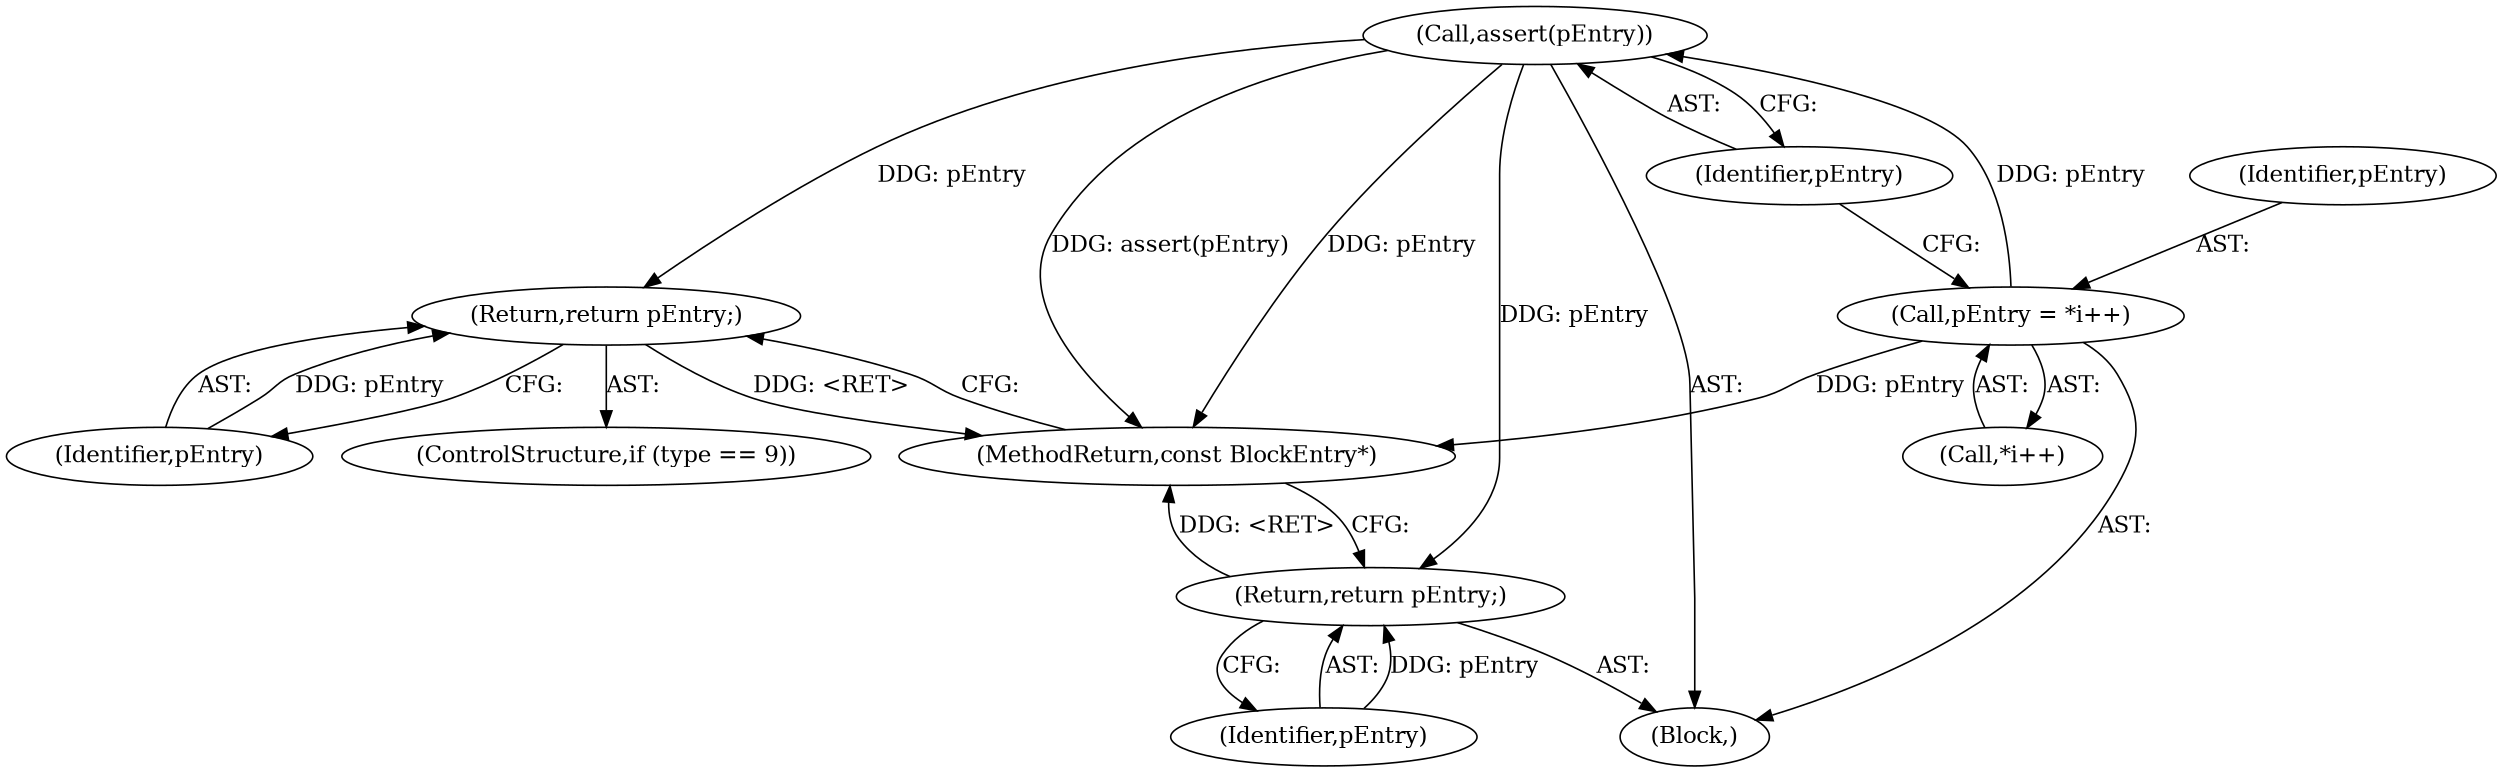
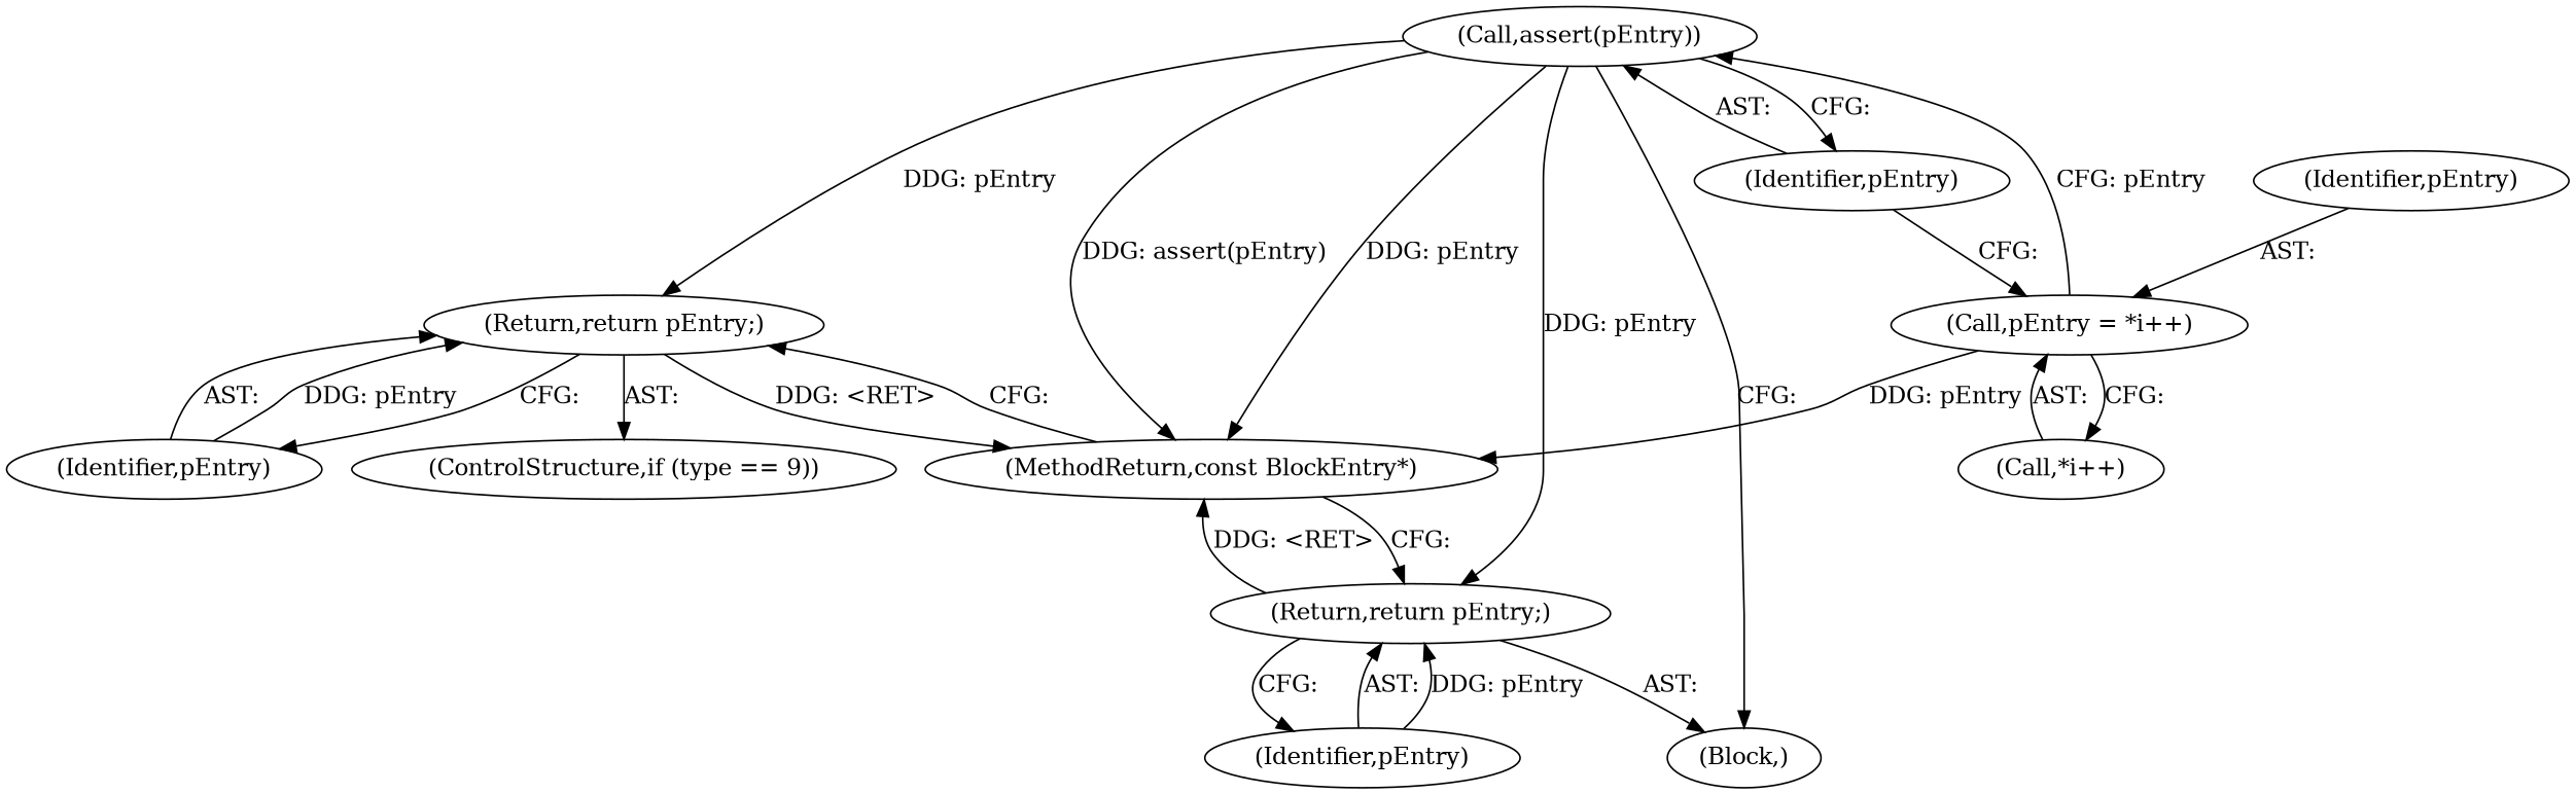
  digraph {
    n1 [label="(Call,assert(pEntry))"]
    n2 [label="(Return,return pEntry;)"]
    n3 [label="(Return,return pEntry;)"]
    n4 [label="(MethodReturn,const BlockEntry*)"]
    n5 [label="(Block,)"]
    n6 [label="(Identifier,pEntry)"]
    n7 [label="(ControlStructure,if (type == 9))"]
    n8 [label="(Identifier,pEntry)"]
    n9 [label="(Identifier,pEntry)"]
    n10 [label="(Call,pEntry = *i++)"]
    n11 [label="(Call,*i++)"]
    n12 [label="(Identifier,pEntry)"]
    n1 -> n2 [label="DDG: pEntry"]
    n1 -> n3 [label="DDG: pEntry"]
    n1 -> n4 [label="DDG: assert(pEntry)"]
    n1 -> n4 [label="DDG: pEntry"]
-   n1 -> n5 [label="AST: "]
+   n1 -> n5 [label="CFG: "]
    n1 -> n6 [label="CFG: "]
    n2 -> n4 [label="DDG: <RET>"]
    n2 -> n7 [label="AST: "]
    n2 -> n8 [label="CFG: "]
    n3 -> n4 [label="DDG: <RET>"]
    n3 -> n5 [label="AST: "]
    n3 -> n9 [label="CFG: "]
    n4 -> n2 [label="CFG: "]
    n4 -> n3 [label="CFG: "]
    n6 -> n1 [label="AST: "]
    n6 -> n10 [label="CFG: "]
    n8 -> n2 [label="AST: "]
    n8 -> n2 [label="DDG: pEntry"]
    n9 -> n3 [label="AST: "]
    n9 -> n3 [label="DDG: pEntry"]
-   n10 -> n1 [label="DDG: pEntry"]
+   n10 -> n1 [label="CFG: pEntry"]
    n10 -> n4 [label="DDG: pEntry"]
-   n10 -> n5 [label="AST: "]
-   n10 -> n11 [label="AST: "]
+   n10 -> n11 [label="CFG: "]
    n11 -> n10 [label="AST: "]
    n12 -> n10 [label="AST: "]
  }
